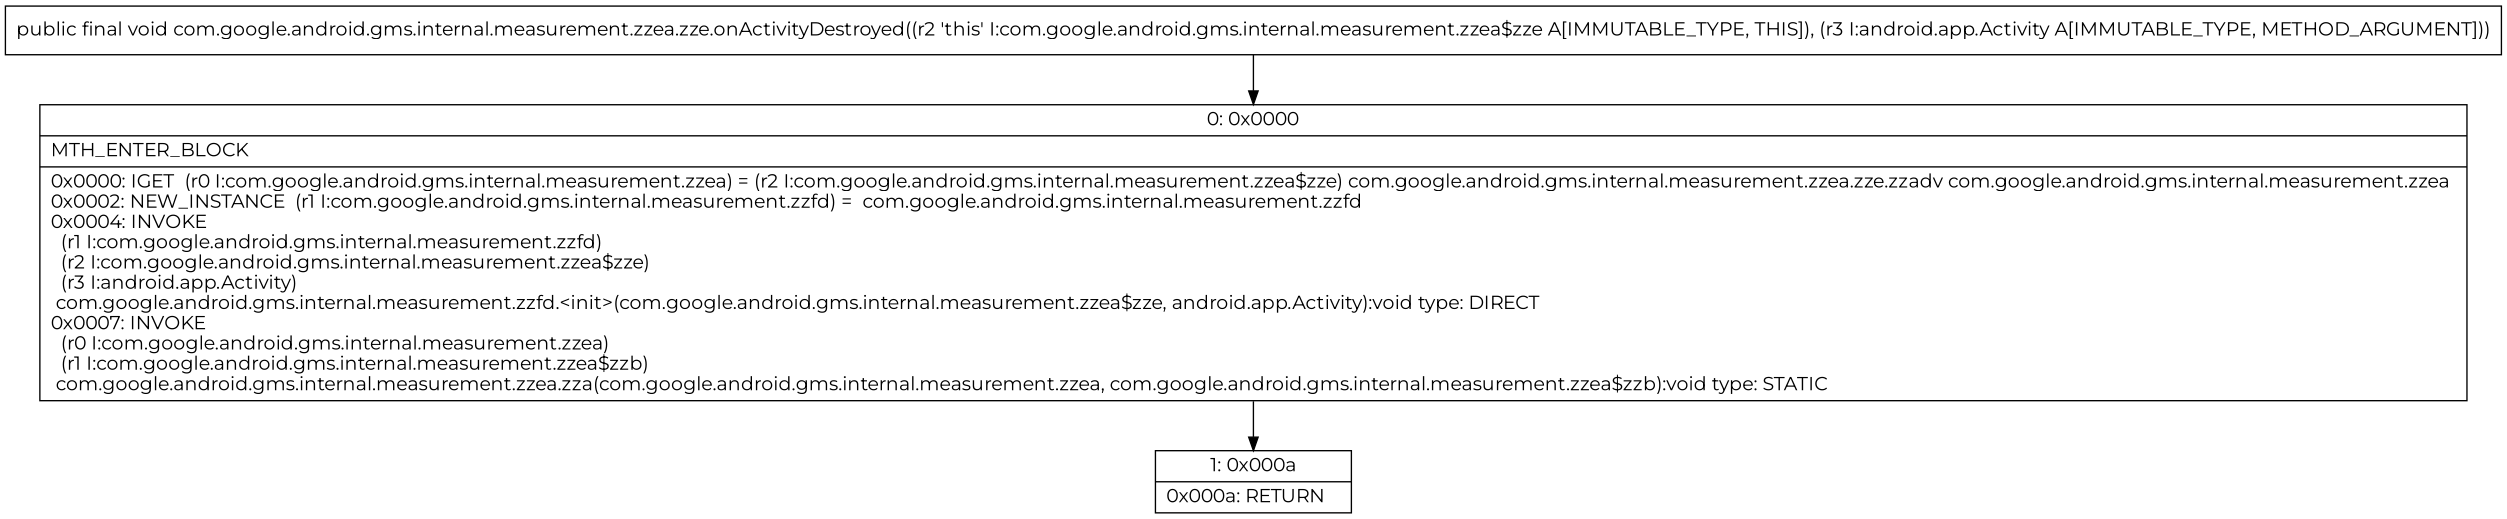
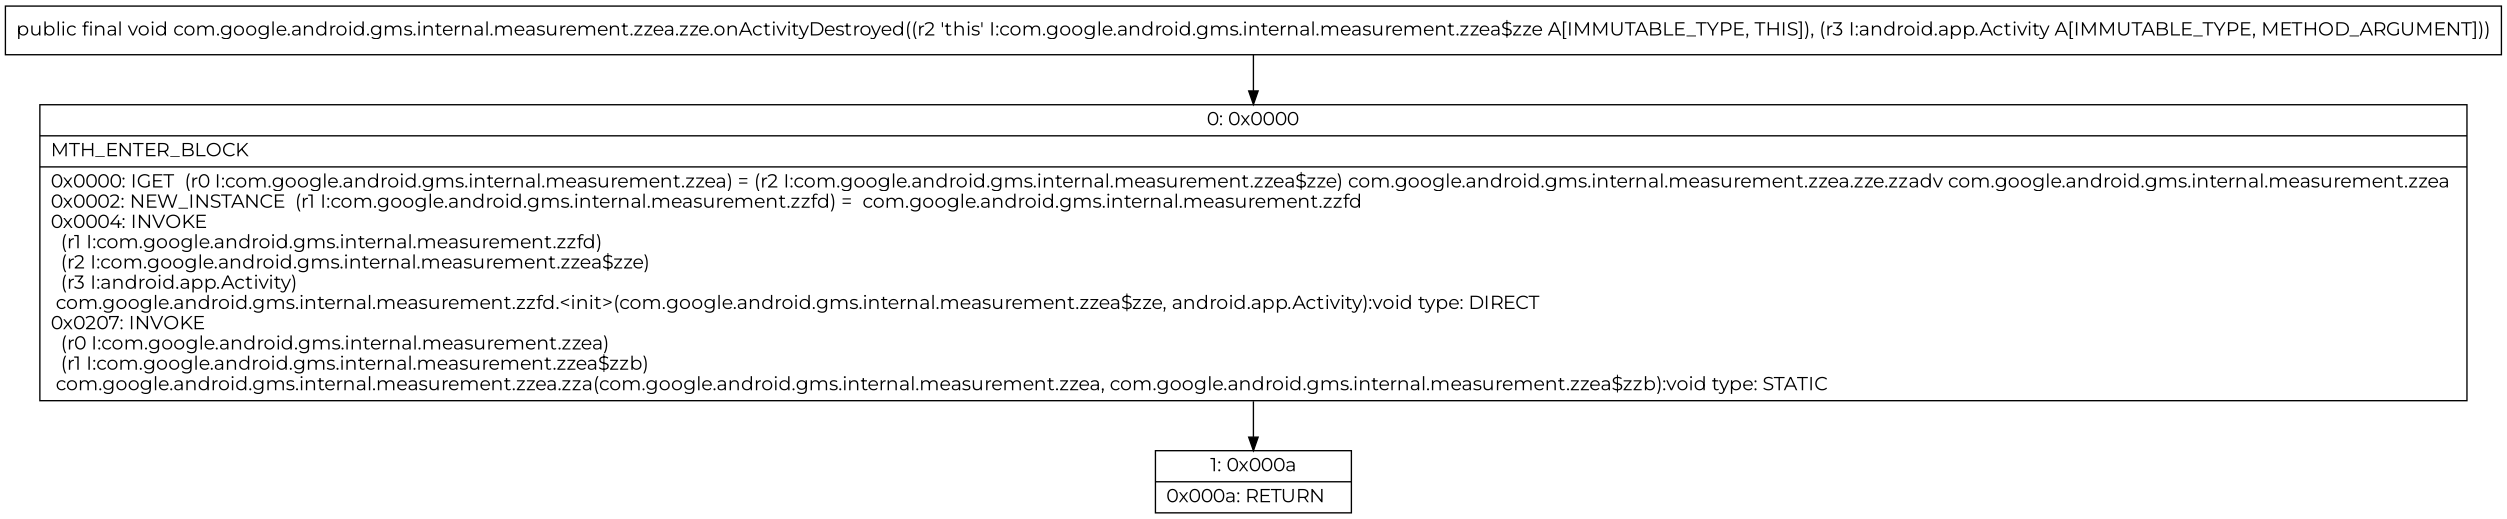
  digraph {
    fontname=Montserrat
    node [shape=record fontname=Montserrat]
    edge [fontname=Montserrat]
-   n1 [label="{0\:\ 0x0000|MTH_ENTER_BLOCK\l|0x0000: IGET  (r0 I:com.google.android.gms.internal.measurement.zzea) = (r2 I:com.google.android.gms.internal.measurement.zzea$zze) com.google.android.gms.internal.measurement.zzea.zze.zzadv com.google.android.gms.internal.measurement.zzea \l0x0002: NEW_INSTANCE  (r1 I:com.google.android.gms.internal.measurement.zzfd) =  com.google.android.gms.internal.measurement.zzfd \l0x0004: INVOKE  \l  (r1 I:com.google.android.gms.internal.measurement.zzfd)\l  (r2 I:com.google.android.gms.internal.measurement.zzea$zze)\l  (r3 I:android.app.Activity)\l com.google.android.gms.internal.measurement.zzfd.\<init\>(com.google.android.gms.internal.measurement.zzea$zze, android.app.Activity):void type: DIRECT \l0x0007: INVOKE  \l  (r0 I:com.google.android.gms.internal.measurement.zzea)\l  (r1 I:com.google.android.gms.internal.measurement.zzea$zzb)\l com.google.android.gms.internal.measurement.zzea.zza(com.google.android.gms.internal.measurement.zzea, com.google.android.gms.internal.measurement.zzea$zzb):void type: STATIC \l}"]
+   n1 [label="{0\:\ 0x0000|MTH_ENTER_BLOCK\l|0x0000: IGET  (r0 I:com.google.android.gms.internal.measurement.zzea) = (r2 I:com.google.android.gms.internal.measurement.zzea$zze) com.google.android.gms.internal.measurement.zzea.zze.zzadv com.google.android.gms.internal.measurement.zzea \l0x0002: NEW_INSTANCE  (r1 I:com.google.android.gms.internal.measurement.zzfd) =  com.google.android.gms.internal.measurement.zzfd \l0x0004: INVOKE  \l  (r1 I:com.google.android.gms.internal.measurement.zzfd)\l  (r2 I:com.google.android.gms.internal.measurement.zzea$zze)\l  (r3 I:android.app.Activity)\l com.google.android.gms.internal.measurement.zzfd.\<init\>(com.google.android.gms.internal.measurement.zzea$zze, android.app.Activity):void type: DIRECT \l0x0207: INVOKE  \l  (r0 I:com.google.android.gms.internal.measurement.zzea)\l  (r1 I:com.google.android.gms.internal.measurement.zzea$zzb)\l com.google.android.gms.internal.measurement.zzea.zza(com.google.android.gms.internal.measurement.zzea, com.google.android.gms.internal.measurement.zzea$zzb):void type: STATIC \l}"]
    n2 [label="{1\:\ 0x000a|0x000a: RETURN   \l}"]
    n3 [label="{public final void com.google.android.gms.internal.measurement.zzea.zze.onActivityDestroyed((r2 'this' I:com.google.android.gms.internal.measurement.zzea$zze A[IMMUTABLE_TYPE, THIS]), (r3 I:android.app.Activity A[IMMUTABLE_TYPE, METHOD_ARGUMENT])) }"]
    n1 -> n2
    n3 -> n1
  }
